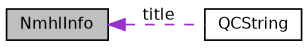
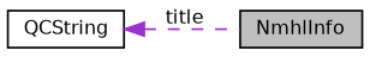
  digraph {
    rankdir=LR
    node [color=black fontname=Helvetica fontsize=10 shape=record style=filled]
    n1 [fillcolor=grey75 fontcolor=black height=0.2 label=NmhlInfo width=0.4]
    n2 [fillcolor=white height=0.2 label=QCString width=0.4]
-   n1 -> n2 [color=darkorchid3 dir=back fontname=Helvetica fontsize=10 label=" title" labelfontname=Helvetica labelfontsize=10 style=dashed]
+   n2 -> n1 [color=darkorchid3 dir=back fontname=Helvetica fontsize=10 label=" title" labelfontname=Helvetica labelfontsize=10 style=dashed]
  }
